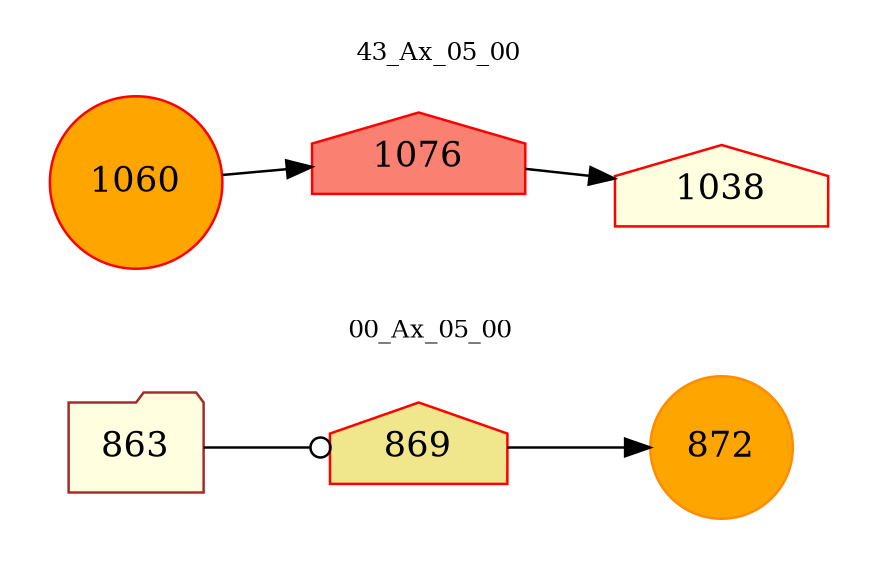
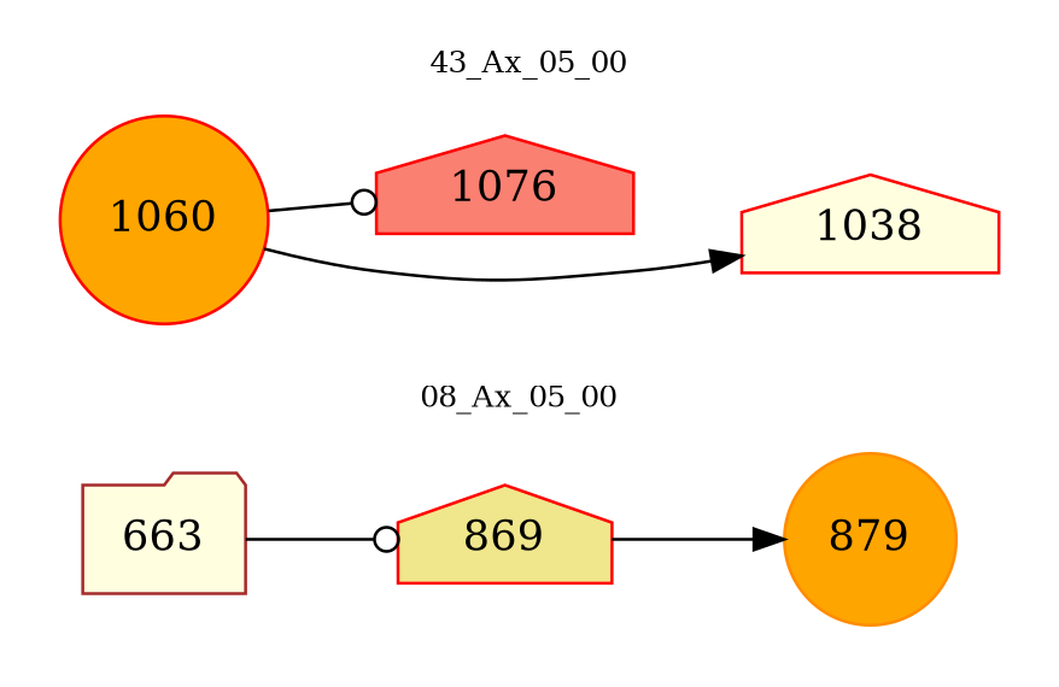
  digraph {
    rankdir=LR
    node [color=red fillcolor=lightyellow shape=house style=filled]
    edge [arrowhead=normal color=black]
    n1 [fillcolor=khaki label=869]
-   n2 [color=brown label=863 shape=folder]
-   n3 [color=darkorange fillcolor=orange label=872 shape=circle]
+   n2 [color=brown label=663 shape=folder]
+   n3 [color=darkorange fillcolor=orange label=879 shape=circle]
    n4 [fillcolor=orange label=1060 shape=circle]
    n5 [label=1038]
    n6 [fillcolor=salmon label=1076]
    subgraph cluster_1 {
      color=white
      fontsize=10
-     label="00_Ax_05_00"
+     label="08_Ax_05_00"
      n1
      n2
      n3
    }
    subgraph cluster_2 {
      color=white
      fontsize=10
      label="43_Ax_05_00"
      n4
      n5
      n6
    }
    n1 -> n3
    n2 -> n1 [arrowhead=odot]
-   n6 -> n5
-   n4 -> n6
+   n4 -> n5
+   n4 -> n6 [arrowhead=odot]
  }
